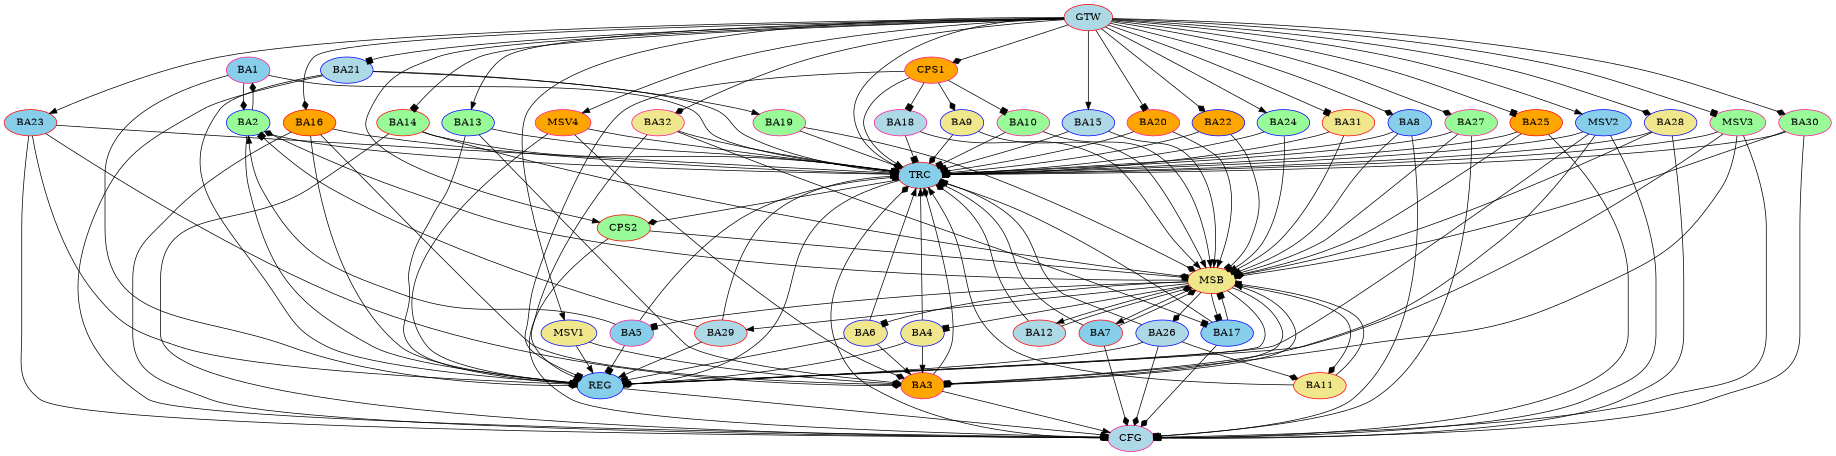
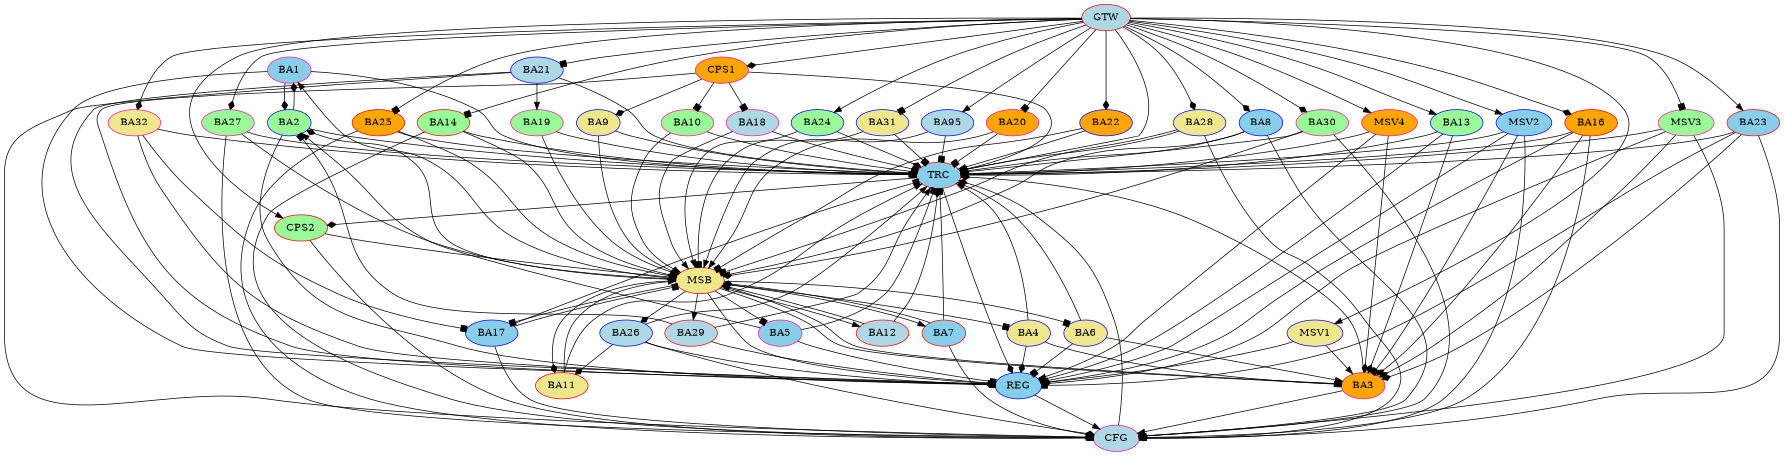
  strict digraph {
    node [color=blue fillcolor=palegreen style=filled]
    edge [arrowhead=diamond]
    n1 [color=deeppink fillcolor=skyblue label=BA1]
    n2 [label=BA2]
    n3 [fillcolor=skyblue label=REG]
    n4 [color=red fillcolor=skyblue label=TRC]
    n5 [color=deeppink fillcolor=lightblue label=CFG]
    n6 [color=red label=CPS2]
    n7 [color=deeppink fillcolor=orange label=BA3]
    n8 [color=red fillcolor=khaki label=MSB]
    n9 [fillcolor=khaki label=BA4]
    n10 [color=deeppink fillcolor=skyblue label=BA5]
    n11 [fillcolor=khaki label=BA6]
    n12 [color=red fillcolor=skyblue label=BA7]
    n13 [color=red fillcolor=khaki label=BA11]
    n14 [color=red fillcolor=lightblue label=BA12]
    n15 [fillcolor=skyblue label=BA17]
    n16 [fillcolor=lightblue label=BA26]
    n17 [color=red fillcolor=lightblue label=BA29]
    n18 [fillcolor=skyblue label=BA8]
    n19 [fillcolor=khaki label=BA9]
    n20 [color=deeppink label=BA10]
    n21 [label=BA13]
    n22 [color=red label=BA14]
-   n23 [fillcolor=lightblue label=BA15]
+   n23 [fillcolor=lightblue label=BA95]
    n24 [color=red fillcolor=orange label=BA16]
    n25 [color=deeppink fillcolor=lightblue label=BA18]
    n26 [color=deeppink label=BA19]
    n27 [color=deeppink fillcolor=orange label=BA20]
    n28 [fillcolor=lightblue label=BA21]
    n29 [fillcolor=orange label=BA22]
    n30 [color=red fillcolor=skyblue label=BA23]
    n31 [label=BA24]
    n32 [color=red fillcolor=orange label=BA25]
    n33 [color=deeppink label=BA27]
    n34 [fillcolor=khaki label=BA28]
    n35 [color=deeppink label=BA30]
-   n36 [color=red fillcolor=khaki label=BA31]
+   n36 [fillcolor=khaki label=BA31]
    n37 [color=deeppink fillcolor=khaki label=BA32]
    n38 [color=deeppink fillcolor=orange label=CPS1]
    n39 [color=red fillcolor=lightblue label=GTW]
    n40 [fillcolor=khaki label=MSV1]
    n41 [fillcolor=skyblue label=MSV2]
    n42 [color=deeppink label=MSV3]
    n43 [color=deeppink fillcolor=orange label=MSV4]
    n1 -> n2
    n1 -> n3
    n1 -> n4 [arrowhead=normal]
    n2 -> n1
    n2 -> n3
    n2 -> n4 [arrowhead=box]
    n3 -> n5 [arrowhead=normal]
    n4 -> n3
    n4 -> n6
    n5 -> n4
    n6 -> n5
    n6 -> n8 [arrowhead=box]
    n7 -> n4
    n7 -> n5 [arrowhead=normal]
    n7 -> n8 [arrowhead=normal]
+   n8 -> n1 [arrowhead=normal]
    n8 -> n2
    n8 -> n3 [arrowhead=box]
    n8 -> n7 [arrowhead=box]
    n8 -> n9 [arrowhead=box]
    n8 -> n10 [arrowhead=box]
    n8 -> n11 [arrowhead=box]
    n8 -> n12 [arrowhead=normal]
    n8 -> n13
    n8 -> n14 [arrowhead=normal]
    n8 -> n15 [arrowhead=box]
    n8 -> n16
    n8 -> n17 [arrowhead=normal]
    n9 -> n3
    n9 -> n4 [arrowhead=normal]
    n9 -> n7 [arrowhead=normal]
    n10 -> n2 [arrowhead=normal]
    n10 -> n3 [arrowhead=box]
    n10 -> n4 [arrowhead=box]
    n11 -> n3 [arrowhead=box]
    n11 -> n4 [arrowhead=normal]
    n11 -> n7 [arrowhead=normal]
    n12 -> n4 [arrowhead=box]
    n12 -> n5
    n12 -> n8
    n13 -> n4 [arrowhead=normal]
-   n13 -> n8 [arrowhead=box]
+   n13 -> n8 [arrowhead=normal]
    n14 -> n4
    n14 -> n8
    n15 -> n4 [arrowhead=box]
    n15 -> n5
    n15 -> n8 [arrowhead=box]
    n16 -> n3 [arrowhead=box]
    n16 -> n4 [arrowhead=normal]
    n16 -> n5
    n16 -> n13
    n17 -> n2 [arrowhead=box]
    n17 -> n3 [arrowhead=normal]
    n17 -> n4 [arrowhead=normal]
    n18 -> n4 [arrowhead=box]
    n18 -> n5 [arrowhead=normal]
    n18 -> n8 [arrowhead=normal]
    n19 -> n4
    n19 -> n8 [arrowhead=normal]
    n20 -> n4 [arrowhead=box]
    n20 -> n8 [arrowhead=normal]
    n21 -> n3 [arrowhead=box]
    n21 -> n4 [arrowhead=normal]
    n21 -> n7
    n22 -> n4 [arrowhead=box]
    n22 -> n5 [arrowhead=box]
    n22 -> n8
    n23 -> n4 [arrowhead=box]
    n23 -> n8 [arrowhead=normal]
    n24 -> n3
    n24 -> n4 [arrowhead=normal]
    n24 -> n5 [arrowhead=box]
    n24 -> n7
    n25 -> n4 [arrowhead=box]
    n25 -> n8 [arrowhead=normal]
    n26 -> n4
    n26 -> n8
    n27 -> n4 [arrowhead=box]
    n27 -> n8 [arrowhead=normal]
    n28 -> n3
    n28 -> n4
    n28 -> n5 [arrowhead=normal]
    n28 -> n26 [arrowhead=normal]
    n29 -> n4 [arrowhead=normal]
    n29 -> n8 [arrowhead=box]
    n30 -> n3 [arrowhead=box]
    n30 -> n4 [arrowhead=normal]
    n30 -> n5 [arrowhead=normal]
    n30 -> n7
    n31 -> n4
    n31 -> n8 [arrowhead=normal]
    n32 -> n4
    n32 -> n5 [arrowhead=normal]
    n32 -> n8
    n33 -> n4 [arrowhead=box]
    n33 -> n5 [arrowhead=box]
    n33 -> n8
    n34 -> n4 [arrowhead=normal]
    n34 -> n5 [arrowhead=normal]
    n34 -> n8 [arrowhead=box]
    n35 -> n4 [arrowhead=box]
    n35 -> n5 [arrowhead=box]
    n35 -> n8
    n36 -> n4 [arrowhead=box]
    n36 -> n8 [arrowhead=box]
    n37 -> n3 [arrowhead=box]
    n37 -> n4 [arrowhead=normal]
    n37 -> n15 [arrowhead=box]
    n38 -> n3 [arrowhead=box]
    n38 -> n4 [arrowhead=normal]
    n38 -> n19
    n38 -> n20 [arrowhead=box]
    n38 -> n25 [arrowhead=box]
    n39 -> n4
    n39 -> n6 [arrowhead=normal]
    n39 -> n18
    n39 -> n21 [arrowhead=normal]
    n39 -> n22 [arrowhead=box]
    n39 -> n23 [arrowhead=normal]
    n39 -> n24
    n39 -> n27 [arrowhead=box]
    n39 -> n28 [arrowhead=box]
    n39 -> n29
    n39 -> n30 [arrowhead=normal]
    n39 -> n31 [arrowhead=normal]
    n39 -> n32 [arrowhead=box]
    n39 -> n33
    n39 -> n34
    n39 -> n35
    n39 -> n36 [arrowhead=box]
    n39 -> n37
    n39 -> n38
    n39 -> n40 [arrowhead=normal]
    n39 -> n41 [arrowhead=normal]
    n39 -> n42 [arrowhead=box]
    n39 -> n43 [arrowhead=normal]
    n40 -> n3 [arrowhead=normal]
    n40 -> n7 [arrowhead=normal]
    n41 -> n3 [arrowhead=normal]
    n41 -> n4
    n41 -> n5
    n41 -> n7 [arrowhead=box]
    n42 -> n3
    n42 -> n4 [arrowhead=box]
    n42 -> n5
    n42 -> n7
    n43 -> n3 [arrowhead=normal]
    n43 -> n4 [arrowhead=normal]
    n43 -> n7
  }
